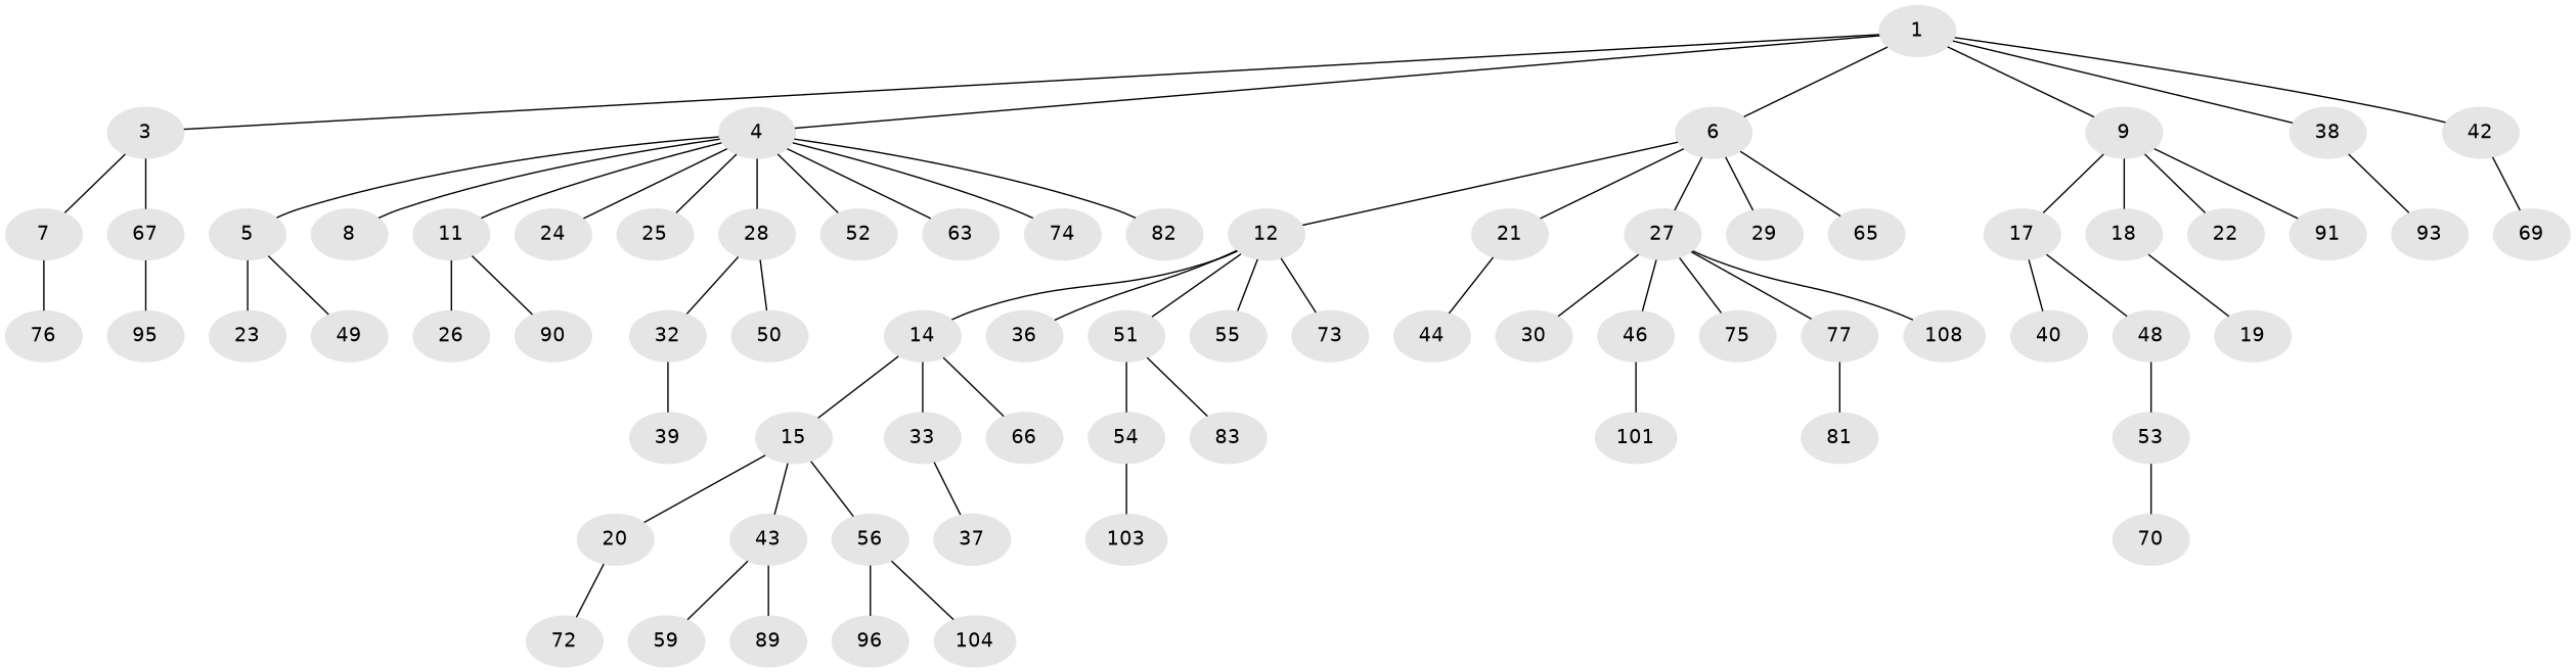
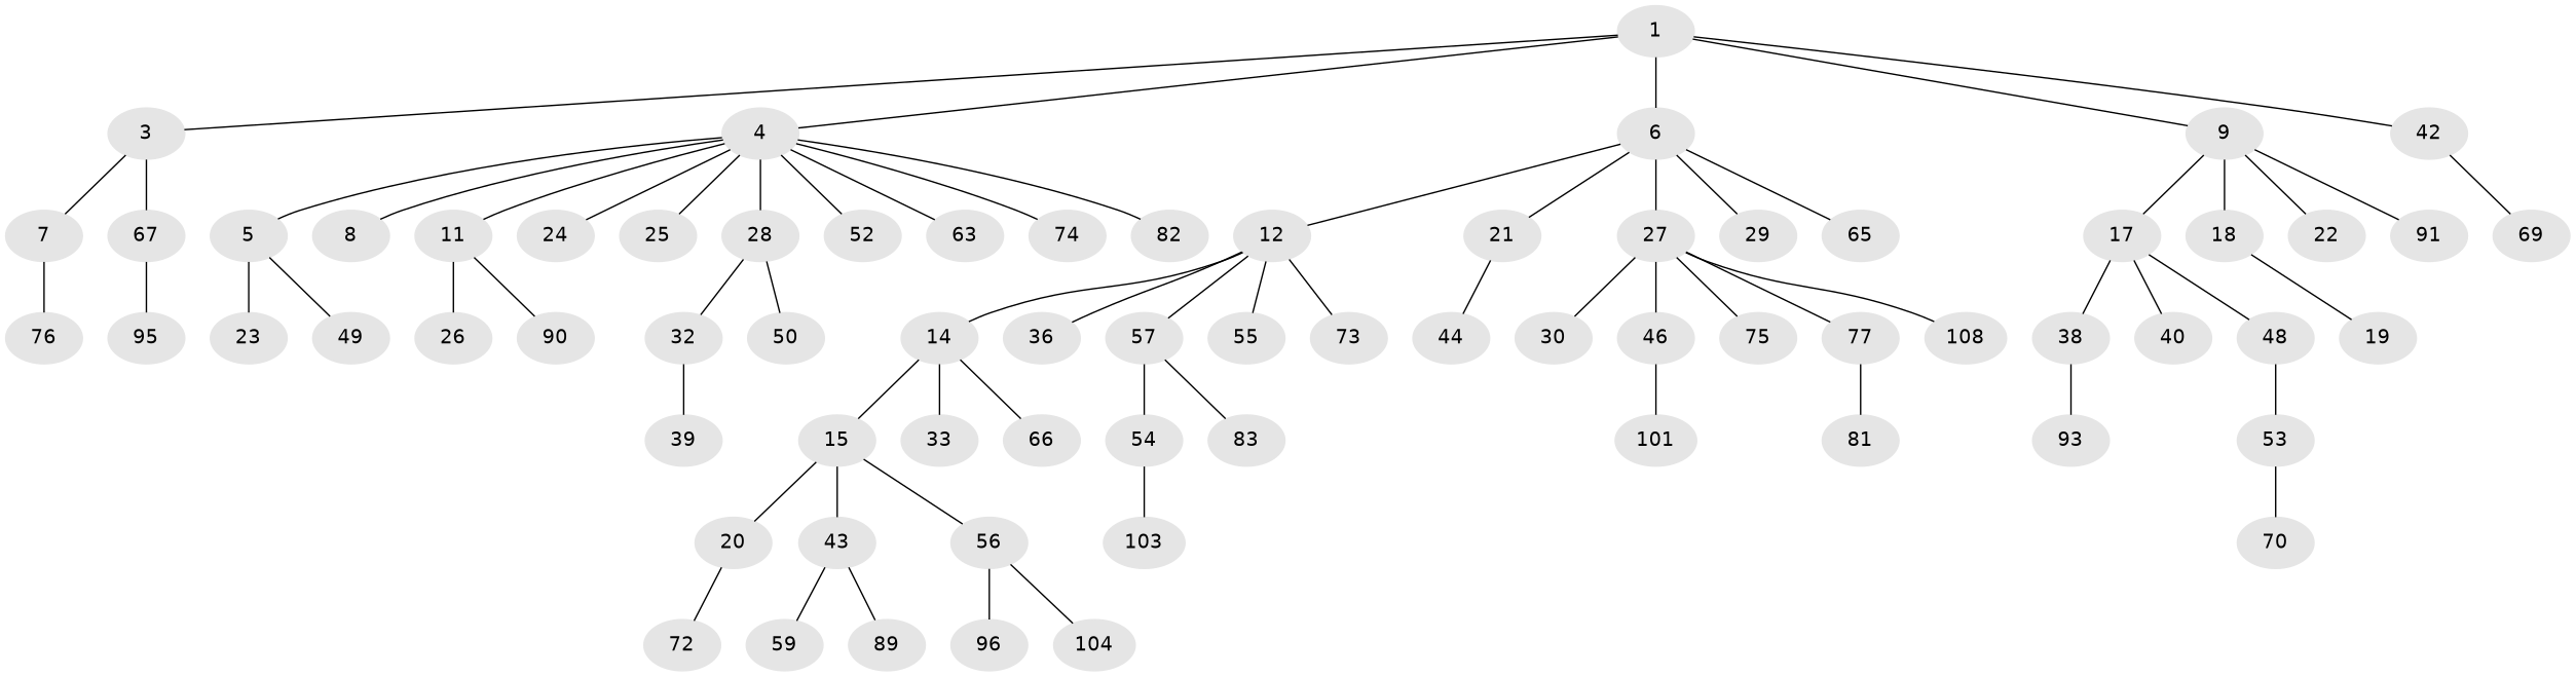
  graph {
    fontname="DejaVu Sans"
    node [color=gray90 fontname="DejaVu Sans" style=filled]
    edge [fontname="DejaVu Sans"]
    1 [super="+2"]
    3 [super="+97"]
    4 [super="+10"]
    6 [super="+47"]
    9 [super="+35"]
    38 [super="+92"]
    42 [super="+60"]
    7
    67
    5 [super="+45"]
    8 [super="+34"]
    11 [super="+16"]
    24
    25
    28
    52
    63
    74
    82
    12 [super="+13"]
    21 [super="+102"]
    27 [super="+88"]
    29 [super="+78"]
    65 [super="+106"]
    17 [super="+62"]
    18
    22
    91
    93 [super="+100"]
    69 [super="+79"]
    76 [super="+98"]
    95 [super="+99"]
    23
    49
    26
    90
    32 [super="+71"]
    50
    14 [super="+31"]
    36
-   51
+   51 [label=57]
    55
    73 [super="+87"]
    44
    30
    46 [super="+61"]
    75
    77
    108
    40 [super="+107"]
    48
    19
    15
    33
    66
    54 [super="+84"]
    83
    20 [super="+41"]
    43 [super="+57"]
    56 [super="+94"]
-   37 [super="+80"]
    72 [super="+85"]
    59 [super="+68"]
    89 [super="+105"]
    96
    104
    53 [super="+64"]
    101
    81
    39
    70
    103 [super="+109"]
    1 -- 3
    1 -- 4
    1 -- 6
    1 -- 9
-   1 -- 38
+   17 -- 38
    1 -- 42
    3 -- 7
    3 -- 67
    4 -- 5
    4 -- 8
    4 -- 11
    4 -- 24
    4 -- 25
    4 -- 28
    4 -- 52
    4 -- 63
    4 -- 74
    4 -- 82
    6 -- 12
    6 -- 21
    6 -- 27
    6 -- 29
    6 -- 65
    9 -- 17
    9 -- 18
    9 -- 22
    9 -- 91
    38 -- 93
    42 -- 69
    7 -- 76
    67 -- 95
    5 -- 23
    5 -- 49
    11 -- 26
    11 -- 90
    28 -- 32
    28 -- 50
    12 -- 14
    12 -- 36
    12 -- 51
    12 -- 55
    12 -- 73
    21 -- 44
    27 -- 30
    27 -- 46
    27 -- 75
    27 -- 77
    27 -- 108
    17 -- 40
    17 -- 48
    18 -- 19
    32 -- 39
    14 -- 15
    14 -- 33
    14 -- 66
    51 -- 54
    51 -- 83
    46 -- 101
    77 -- 81
    48 -- 53
    15 -- 20
    15 -- 43
    15 -- 56
-   33 -- 37
    54 -- 103
    20 -- 72
    43 -- 59
    43 -- 89
    56 -- 96
    56 -- 104
    53 -- 70
  }
